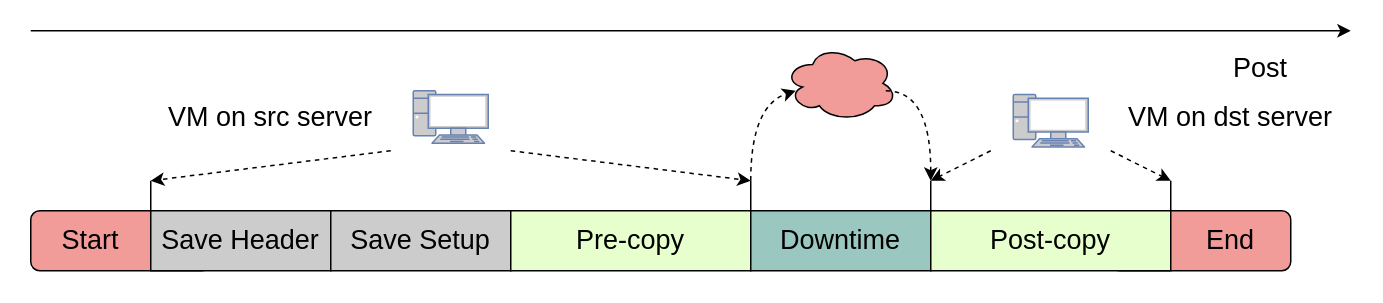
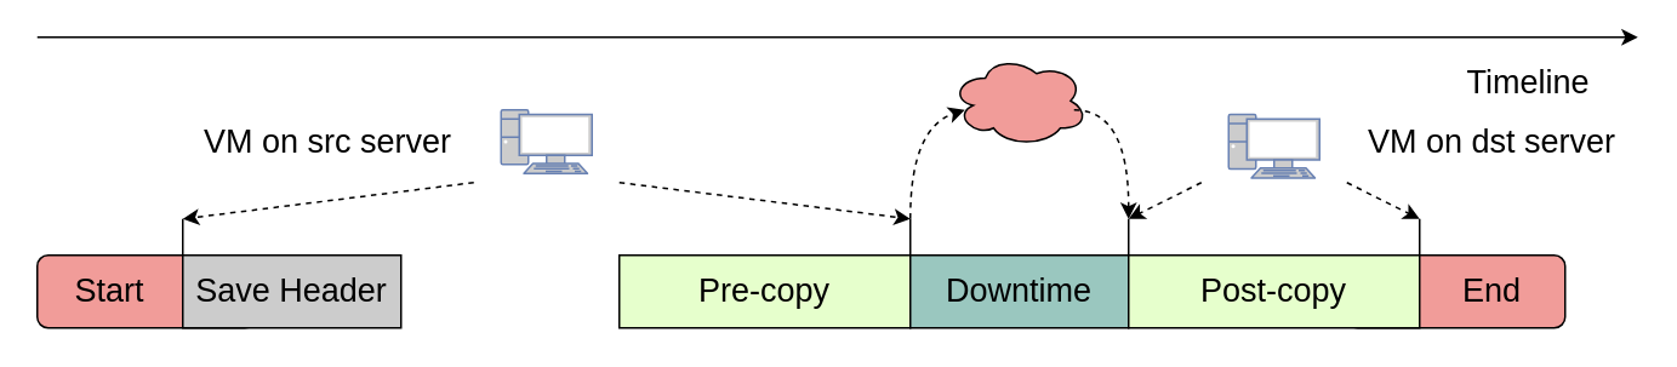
  <mxCell id="0" />
  <mxCell id="1" parent="0" />
  <mxCell id="2" value="" style="rounded=1;whiteSpace=wrap;html=1;fontSize=18;fillColor=#F19C99;" vertex="1" parent="1"><mxGeometry x="740" y="140" width="120" height="40" as="geometry" /></mxCell>
  <mxCell id="3" value="" style="rounded=1;whiteSpace=wrap;html=1;fillColor=#F19C99;" vertex="1" parent="1"><mxGeometry x="20" y="140" width="120" height="40" as="geometry" /></mxCell>
  <mxCell id="4" value="&lt;font style=&quot;font-size: 18px;&quot;&gt;Start&lt;/font&gt;" style="text;html=1;strokeColor=none;fillColor=none;align=center;verticalAlign=middle;whiteSpace=wrap;rounded=0;" vertex="1" parent="1"><mxGeometry x="30" y="145" width="60" height="30" as="geometry" /></mxCell>
  <mxCell id="5" value="Save Header" style="rounded=0;whiteSpace=wrap;html=1;fontSize=18;fillColor=#CCCCCC;" vertex="1" parent="1"><mxGeometry x="100" y="140" width="120" height="40" as="geometry" /></mxCell>
- <mxCell id="6" value="Save Setup" style="rounded=0;whiteSpace=wrap;html=1;fontSize=18;fillColor=#CCCCCC;" vertex="1" parent="1"><mxGeometry x="220" y="140" width="120" height="40" as="geometry" /></mxCell>
  <mxCell id="7" value="" style="endArrow=classic;html=1;rounded=0;fontSize=18;" edge="1" parent="1"><mxGeometry width="50" height="50" relative="1" as="geometry"><mxPoint x="20" y="20" as="sourcePoint" /><mxPoint x="900" y="20" as="targetPoint" /></mxGeometry></mxCell>
  <mxCell id="8" value="Pre-copy" style="rounded=0;whiteSpace=wrap;html=1;fontSize=18;fillColor=#E6FFCC;" vertex="1" parent="1"><mxGeometry x="340" y="140" width="160" height="40" as="geometry" /></mxCell>
  <mxCell id="9" value="Downtime" style="rounded=0;whiteSpace=wrap;html=1;fontSize=18;fillColor=#9AC7BF;" vertex="1" parent="1"><mxGeometry x="500" y="140" width="120" height="40" as="geometry" /></mxCell>
  <mxCell id="10" value="Post-copy" style="rounded=0;whiteSpace=wrap;html=1;fontSize=18;fillColor=#E6FFCC;" vertex="1" parent="1"><mxGeometry x="620" y="140" width="160" height="40" as="geometry" /></mxCell>
  <mxCell id="11" value="&lt;font style=&quot;font-size: 18px;&quot;&gt;End&lt;/font&gt;" style="text;html=1;strokeColor=none;fillColor=none;align=center;verticalAlign=middle;whiteSpace=wrap;rounded=0;" vertex="1" parent="1"><mxGeometry x="790" y="145" width="60" height="30" as="geometry" /></mxCell>
- <mxCell id="12" value="Post" style="text;html=1;strokeColor=none;fillColor=none;align=center;verticalAlign=middle;whiteSpace=wrap;rounded=0;fontSize=18;" vertex="1" parent="1"><mxGeometry x="790" y="30" width="100" height="30" as="geometry" /></mxCell>
+ <mxCell id="12" value="Timeline" style="text;html=1;strokeColor=none;fillColor=none;align=center;verticalAlign=middle;whiteSpace=wrap;rounded=0;fontSize=18;" vertex="1" parent="1"><mxGeometry x="790" y="30" width="100" height="30" as="geometry" /></mxCell>
  <mxCell id="13" value="" style="fontColor=#0066CC;verticalAlign=top;verticalLabelPosition=bottom;labelPosition=center;align=center;html=1;outlineConnect=0;fillColor=#CCCCCC;strokeColor=#6881B3;gradientColor=none;gradientDirection=north;strokeWidth=2;shape=mxgraph.networks.pc;fontSize=18;" vertex="1" parent="1"><mxGeometry x="275" y="60" width="50" height="35" as="geometry" /></mxCell>
  <mxCell id="14" value="" style="endArrow=none;html=1;rounded=0;fontSize=18;" edge="1" parent="1"><mxGeometry width="50" height="50" relative="1" as="geometry"><mxPoint x="100" y="140" as="sourcePoint" /><mxPoint x="100" y="120" as="targetPoint" /></mxGeometry></mxCell>
  <mxCell id="15" value="" style="endArrow=none;html=1;rounded=0;fontSize=18;" edge="1" parent="1"><mxGeometry width="50" height="50" relative="1" as="geometry"><mxPoint x="500" y="140" as="sourcePoint" /><mxPoint x="500" y="120" as="targetPoint" /></mxGeometry></mxCell>
  <mxCell id="16" value="VM on src server" style="text;html=1;strokeColor=none;fillColor=none;align=center;verticalAlign=middle;whiteSpace=wrap;rounded=0;fontSize=18;" vertex="1" parent="1"><mxGeometry x="100" y="62.5" width="160" height="30" as="geometry" /></mxCell>
  <mxCell id="17" value="" style="endArrow=classic;html=1;rounded=0;fontSize=18;dashed=1;" edge="1" parent="1"><mxGeometry width="50" height="50" relative="1" as="geometry"><mxPoint x="260" y="100" as="sourcePoint" /><mxPoint x="100" y="120" as="targetPoint" /></mxGeometry></mxCell>
  <mxCell id="18" value="" style="endArrow=classic;html=1;rounded=0;fontSize=18;dashed=1;" edge="1" parent="1"><mxGeometry width="50" height="50" relative="1" as="geometry"><mxPoint x="340" y="100" as="sourcePoint" /><mxPoint x="500" y="120" as="targetPoint" /></mxGeometry></mxCell>
  <mxCell id="19" value="" style="endArrow=none;html=1;rounded=0;fontSize=18;" edge="1" parent="1"><mxGeometry width="50" height="50" relative="1" as="geometry"><mxPoint x="620" y="140" as="sourcePoint" /><mxPoint x="620" y="120" as="targetPoint" /></mxGeometry></mxCell>
  <mxCell id="20" value="" style="endArrow=none;html=1;rounded=0;fontSize=18;" edge="1" parent="1"><mxGeometry width="50" height="50" relative="1" as="geometry"><mxPoint x="780" y="140" as="sourcePoint" /><mxPoint x="780" y="120" as="targetPoint" /></mxGeometry></mxCell>
  <mxCell id="21" value="" style="fontColor=#0066CC;verticalAlign=top;verticalLabelPosition=bottom;labelPosition=center;align=center;html=1;outlineConnect=0;fillColor=#CCCCCC;strokeColor=#6881B3;gradientColor=none;gradientDirection=north;strokeWidth=2;shape=mxgraph.networks.pc;fontSize=18;" vertex="1" parent="1"><mxGeometry x="675" y="62.5" width="50" height="35" as="geometry" /></mxCell>
  <mxCell id="22" value="" style="endArrow=classic;html=1;rounded=0;fontSize=18;dashed=1;" edge="1" parent="1"><mxGeometry width="50" height="50" relative="1" as="geometry"><mxPoint x="660" y="100" as="sourcePoint" /><mxPoint x="620" y="120" as="targetPoint" /></mxGeometry></mxCell>
  <mxCell id="23" value="" style="endArrow=classic;html=1;rounded=0;fontSize=18;dashed=1;" edge="1" parent="1"><mxGeometry width="50" height="50" relative="1" as="geometry"><mxPoint x="740" y="100" as="sourcePoint" /><mxPoint x="780" y="120" as="targetPoint" /></mxGeometry></mxCell>
  <mxCell id="24" value="VM on dst server" style="text;html=1;strokeColor=none;fillColor=none;align=center;verticalAlign=middle;whiteSpace=wrap;rounded=0;fontSize=18;" vertex="1" parent="1"><mxGeometry x="740" y="62.5" width="160" height="30" as="geometry" /></mxCell>
  <mxCell id="25" value="" style="ellipse;shape=cloud;whiteSpace=wrap;html=1;fontSize=18;fillColor=#F19C99;" vertex="1" parent="1"><mxGeometry x="522.5" y="30" width="75" height="50" as="geometry" /></mxCell>
  <mxCell id="26" value="" style="curved=1;endArrow=classic;html=1;rounded=0;fontSize=18;dashed=1;" edge="1" parent="1"><mxGeometry width="50" height="50" relative="1" as="geometry"><mxPoint x="500" y="120" as="sourcePoint" /><mxPoint x="530" y="60" as="targetPoint" /><Array as="points"><mxPoint x="500" y="70" /></Array></mxGeometry></mxCell>
  <mxCell id="27" value="" style="curved=1;endArrow=classic;html=1;rounded=0;dashed=1;fontSize=18;" edge="1" parent="1"><mxGeometry width="50" height="50" relative="1" as="geometry"><mxPoint x="590" y="60" as="sourcePoint" /><mxPoint x="620" y="120" as="targetPoint" /><Array as="points"><mxPoint x="620" y="60" /></Array></mxGeometry></mxCell>
